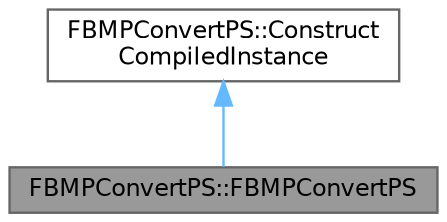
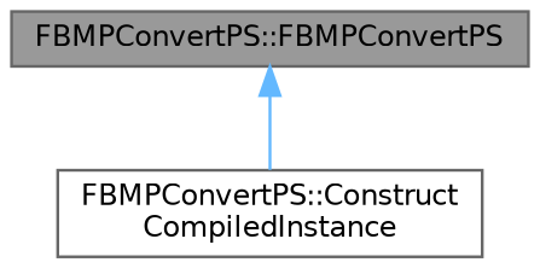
  digraph {
    rankdir=TB
    node [fontname=Helvetica fontsize=10 shape=box style=filled]
    n1 [color=gray40 fillcolor=grey60 fontcolor=black height=0.2 label="FBMPConvertPS::FBMPConvertPS" width=0.4]
    n2 [color=grey40 fillcolor=white height=0.2 label="FBMPConvertPS::Construct\lCompiledInstance" width=0.4]
-   n2 -> n1 [color=steelblue1 dir=back fontname=Helvetica fontsize=10 labelfontname=Helvetica labelfontsize=10 style=solid]
+   n1 -> n2 [color=steelblue1 dir=back fontname=Helvetica fontsize=10 labelfontname=Helvetica labelfontsize=10 style=solid]
  }
